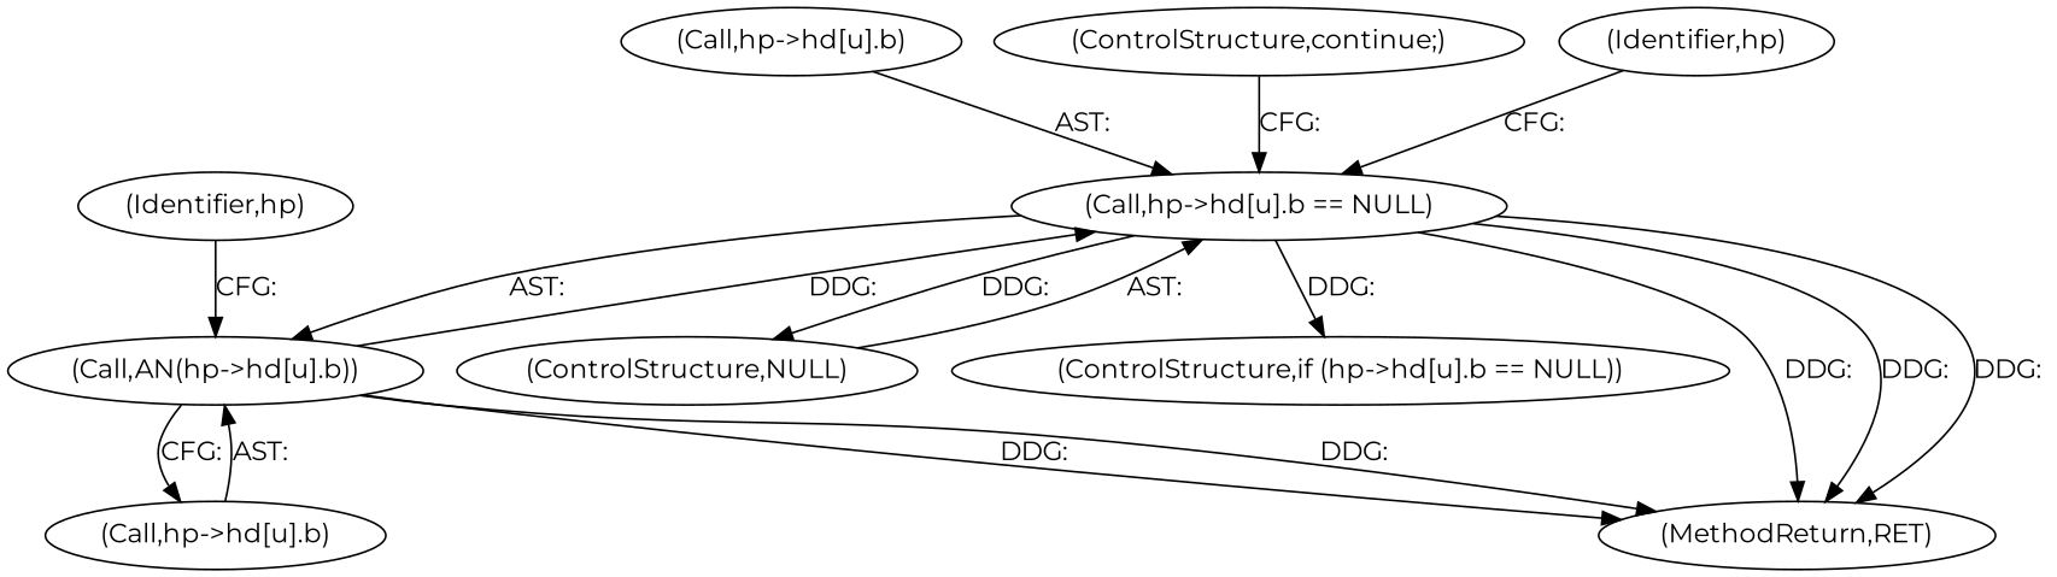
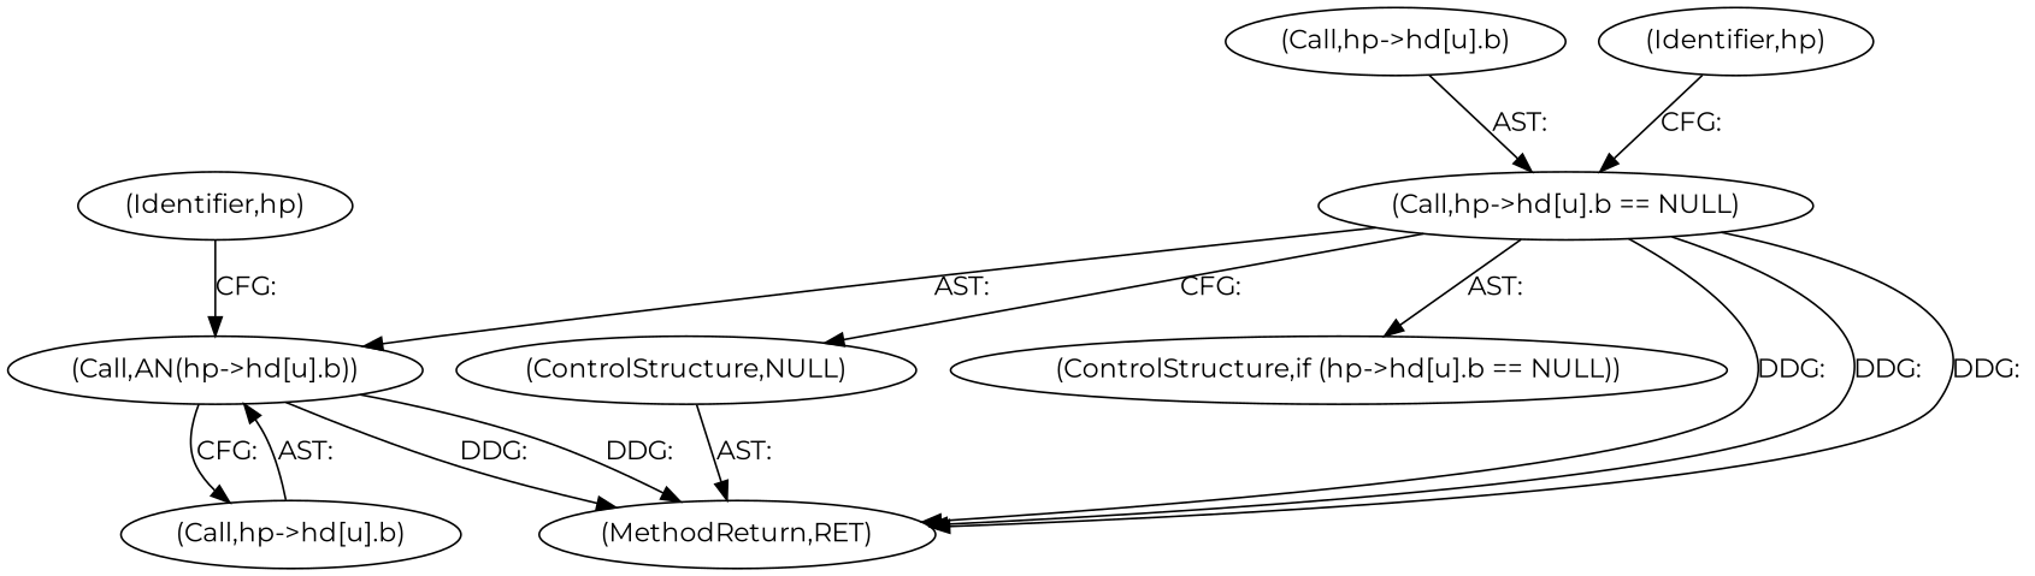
  digraph {
    fontname=Montserrat
    node [fontname=Montserrat]
    edge [fontname=Montserrat]
    n1 [label="(Call,hp->hd[u].b == NULL)"]
    n2 [label="(Call,AN(hp->hd[u].b))"]
    n3 [label="(ControlStructure,NULL)"]
    n4 [label="(ControlStructure,if (hp->hd[u].b == NULL))"]
    n5 [label="(MethodReturn,RET)"]
    n6 [label="(Call,hp->hd[u].b)"]
    n7 [label="(Identifier,hp)"]
    n8 [label="(Call,hp->hd[u].b)"]
-   n9 [label="(ControlStructure,continue;)"]
    n10 [label="(Identifier,hp)"]
    n1 -> n2 [label="AST: "]
-   n1 -> n3 [label="DDG: "]
-   n1 -> n4 [label="DDG: "]
+   n1 -> n3 [label="CFG: "]
+   n1 -> n4 [label="AST: "]
    n1 -> n5 [label="DDG: "]
    n1 -> n5 [label="DDG: "]
    n1 -> n5 [label="DDG: "]
-   n2 -> n1 [label="DDG: "]
    n2 -> n5 [label="DDG: "]
    n2 -> n5 [label="DDG: "]
    n2 -> n6 [label="CFG: "]
-   n3 -> n1 [label="AST: "]
+   n3 -> n5 [label="AST: "]
    n6 -> n2 [label="AST: "]
    n7 -> n2 [label="CFG: "]
    n8 -> n1 [label="AST: "]
-   n9 -> n1 [label="CFG: "]
    n10 -> n1 [label="CFG: "]
  }
